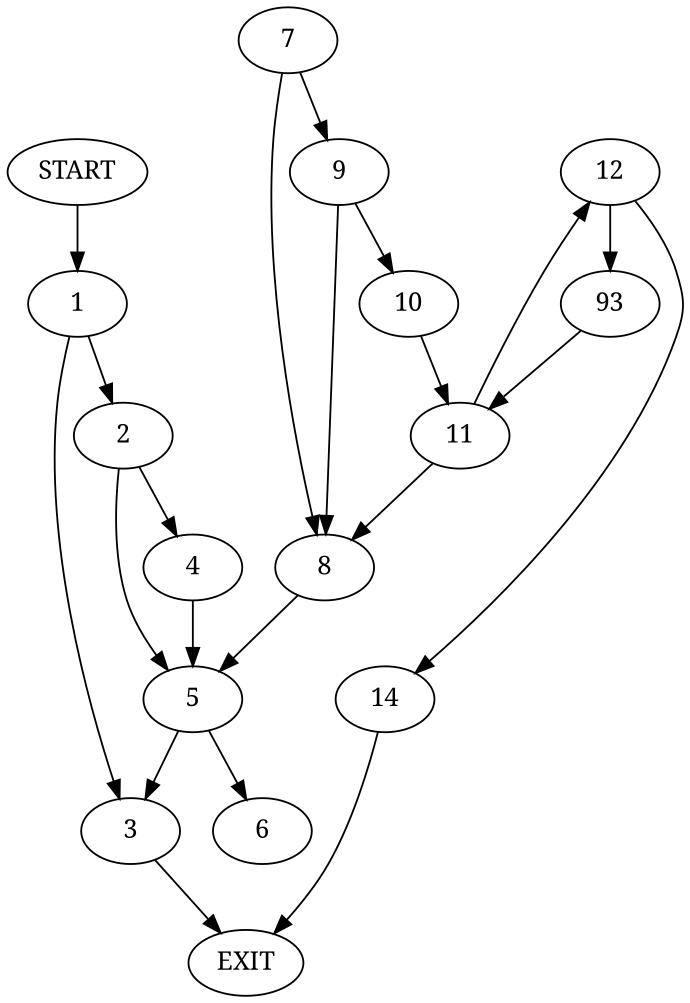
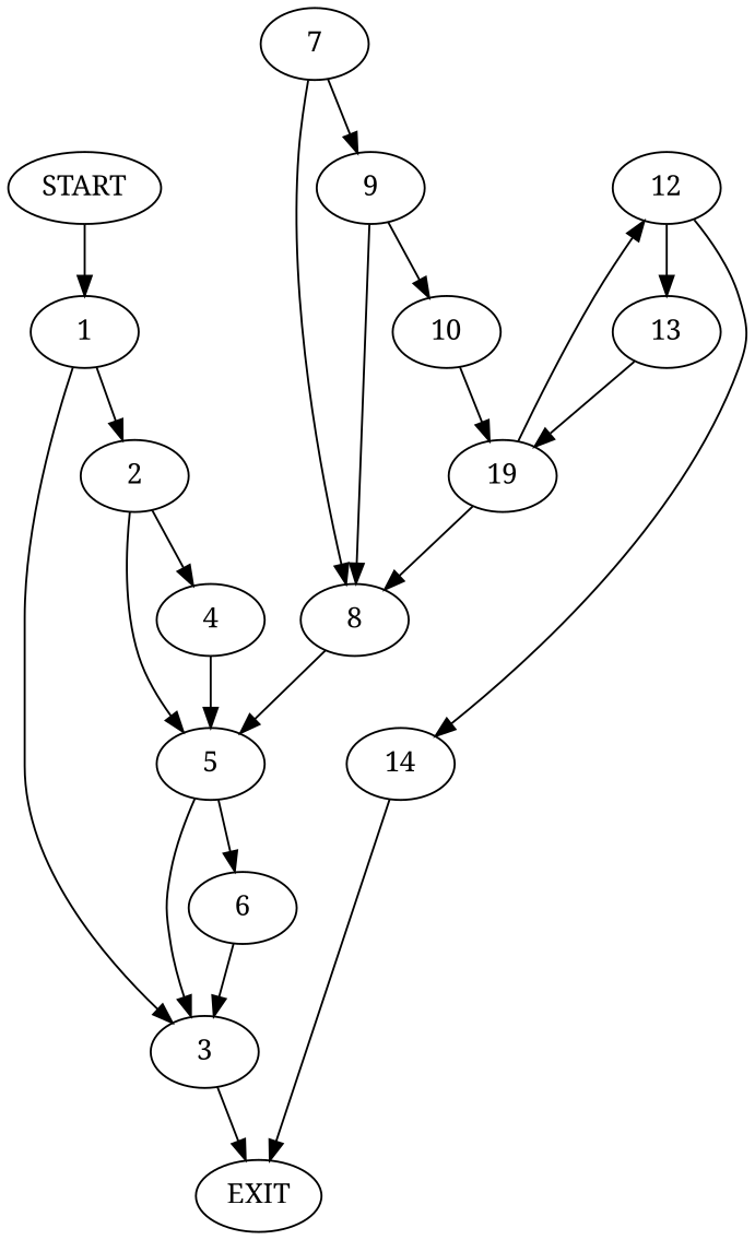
  digraph {
    fontname="Noto Serif"
    node [fontname="Noto Serif"]
    edge [fontname="Noto Serif"]
    n1 [label=START]
    1
    2
    3
    n5 [label=EXIT]
    4
    5
    6
    7
    8
    9
    10
-   11
+   11 [label=19]
    12
-   13 [label=93]
+   13
    14
    n1 -> 1
    1 -> 2
    1 -> 3
    2 -> 4
    2 -> 5
    3 -> n5
    4 -> 5
    5 -> 3
    5 -> 6
+   6 -> 3
    7 -> 8
    7 -> 9
    8 -> 5
    9 -> 8
    9 -> 10
    10 -> 11
    11 -> 8
    11 -> 12
    12 -> 13
    12 -> 14
    13 -> 11
    14 -> n5
  }
